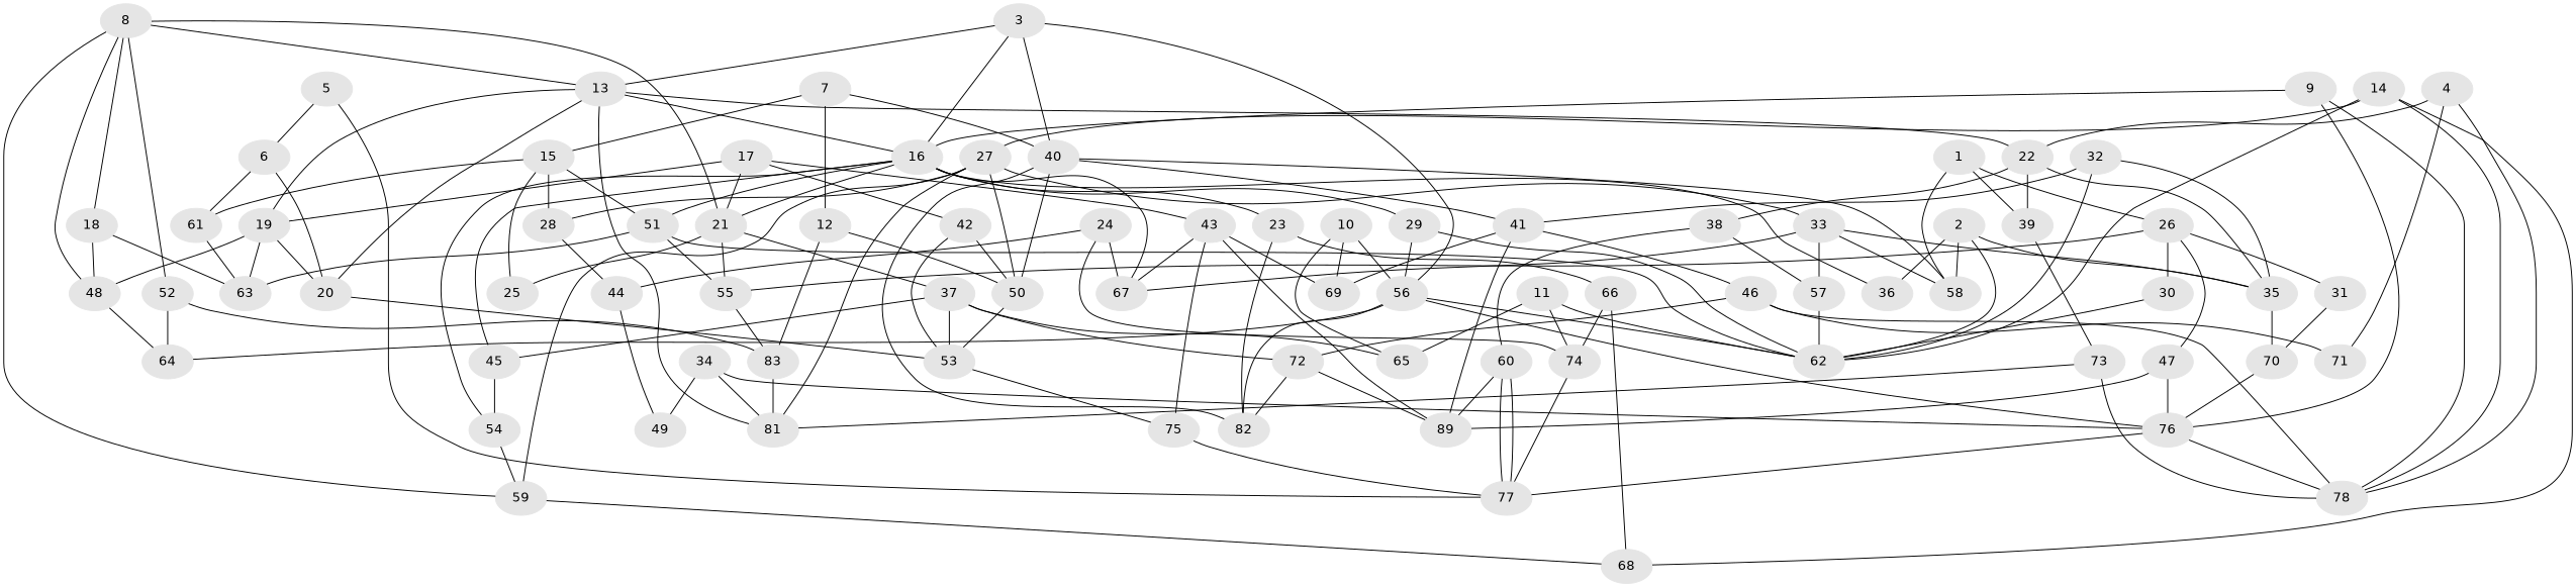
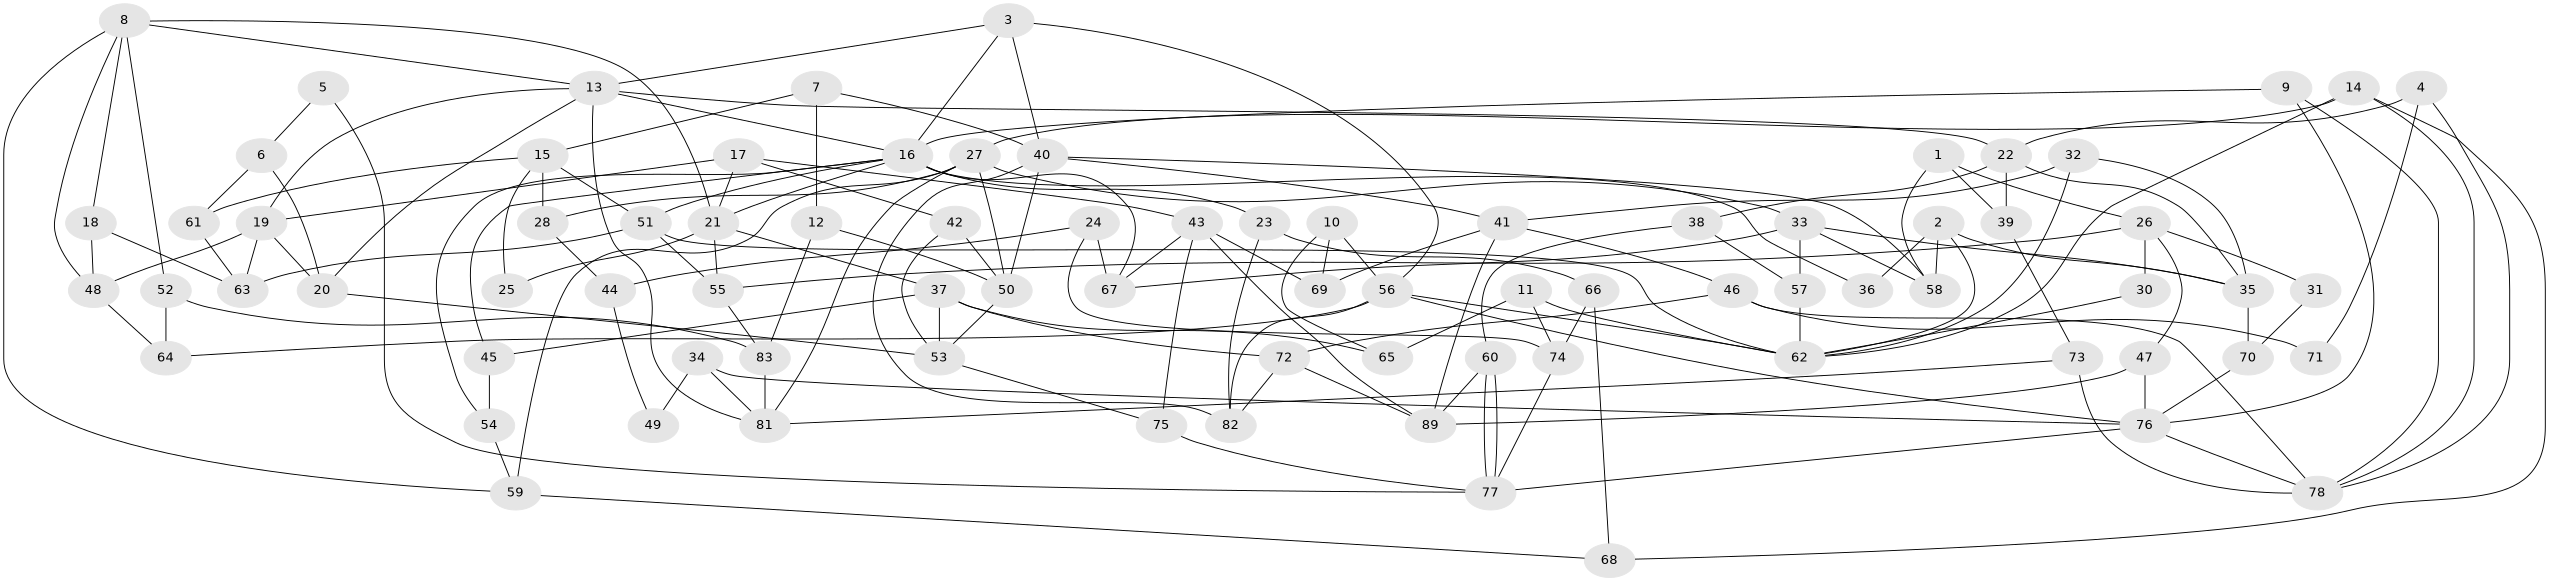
  graph {
    fontname="DejaVu Sans"
    node [color=gray90 fontname="DejaVu Sans" style=filled]
    edge [fontname="DejaVu Sans"]
    1
    26
    39
    58
    55
    30
    31
    47
    73
    2
    35
    36
    62
    70
    3
    13
    16
    40
    56
    22
    20
    19
    81
    21
    51
    23
-   29
    45
    54
    67
    50
    82
    41
    76
    64
    4
    71
    78
    38
    5
    6
    77
    61
    53
    63
    7
    12
    15
    n49 [label=83]
    25
    28
    8
    18
    48
    52
    59
    37
    68
    9
    10
    65
    69
    11
    74
    14
    27
    33
    44
    66
    17
    42
    43
    n73 [label=89]
    75
    72
    57
    60
    24
    49
    32
    46
    34
    1 -- 26
    1 -- 39
    1 -- 58
    26 -- 55
    26 -- 30
    26 -- 31
    26 -- 47
    39 -- 73
    55 -- n49
    30 -- 62
    31 -- 70
    47 -- 76
    47 -- n73
    73 -- 81
    73 -- 78
    2 -- 58
    2 -- 35
    2 -- 36
    2 -- 62
    35 -- 70
    70 -- 76
    3 -- 13
    3 -- 16
    3 -- 40
    3 -- 56
    13 -- 16
    13 -- 22
    13 -- 20
    13 -- 19
    13 -- 81
    16 -- 36
    16 -- 21
    16 -- 51
    16 -- 23
-   16 -- 29
    16 -- 45
    16 -- 54
    16 -- 67
    40 -- 58
    40 -- 50
    40 -- 82
    40 -- 41
    56 -- 62
    56 -- 82
    56 -- 76
    56 -- 64
    22 -- 39
    22 -- 35
    22 -- 38
    20 -- 53
    19 -- 20
    19 -- 63
    19 -- 48
    21 -- 55
    21 -- 25
    21 -- 37
    51 -- 55
    51 -- 62
    51 -- 63
    23 -- 82
    23 -- 66
-   29 -- 62
-   29 -- 56
    45 -- 54
    54 -- 59
    50 -- 53
    41 -- 69
    41 -- n73
    41 -- 46
    76 -- 78
    76 -- 77
    4 -- 22
    4 -- 71
    4 -- 78
    38 -- 57
    38 -- 60
    5 -- 6
    5 -- 77
    6 -- 20
    6 -- 61
    61 -- 63
    53 -- 75
    7 -- 40
    7 -- 12
    7 -- 15
    12 -- 50
    12 -- n49
    15 -- 51
    15 -- 61
    15 -- 25
    15 -- 28
    n49 -- 81
    28 -- 44
    8 -- 13
    8 -- 21
    8 -- 18
    8 -- 48
    8 -- 52
    8 -- 59
    18 -- 63
    18 -- 48
    48 -- 64
    52 -- 64
    52 -- n49
    59 -- 68
    37 -- 45
    37 -- 53
    37 -- 65
    37 -- 72
    9 -- 16
    9 -- 76
    9 -- 78
    10 -- 56
    10 -- 65
    10 -- 69
    11 -- 62
    11 -- 65
    11 -- 74
    74 -- 77
    14 -- 62
    14 -- 78
    14 -- 68
    14 -- 27
    27 -- 81
    27 -- 50
    27 -- 28
    27 -- 59
    27 -- 33
    33 -- 58
    33 -- 35
    33 -- 67
    33 -- 57
    44 -- 49
    66 -- 68
    66 -- 74
    17 -- 19
    17 -- 21
    17 -- 42
    17 -- 43
    42 -- 50
    42 -- 53
    43 -- 67
    43 -- 69
    43 -- n73
    43 -- 75
    75 -- 77
    72 -- 82
    72 -- n73
    57 -- 62
    60 -- 77
    60 -- 77
    60 -- n73
    24 -- 67
    24 -- 74
    24 -- 44
    32 -- 35
    32 -- 62
    32 -- 41
    46 -- 71
    46 -- 78
    46 -- 72
    34 -- 81
    34 -- 76
    34 -- 49
  }
